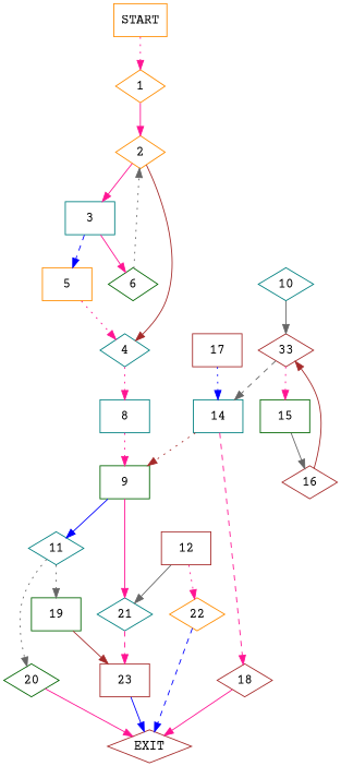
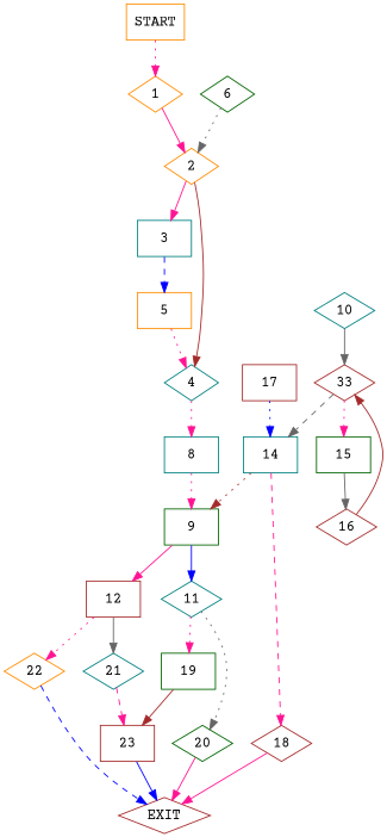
  digraph {
    fontname="Courier Prime"
    node [color=brown fontname="Courier Prime" shape=diamond]
    edge [color=deeppink fontname="Courier Prime" style=solid]
    n1 [color=darkorange label=START shape=box]
    1 [color=darkorange]
    2 [color=darkorange]
    n4 [label=EXIT]
    3 [color=teal shape=box]
    4 [color=teal]
    5 [color=darkorange shape=box]
    6 [color=darkgreen]
    8 [color=teal shape=box]
    9 [color=darkgreen shape=box]
    11 [color=teal]
    12 [shape=box]
    n13 [label=33]
    10 [color=teal]
    19 [color=darkgreen shape=box]
    20 [color=darkgreen]
    21 [color=teal]
    22 [color=darkorange]
    14 [color=teal shape=box]
    15 [color=darkgreen shape=box]
    23 [shape=box]
    18
    16
    17 [shape=box]
    n1 -> 1 [style=dotted]
    1 -> 2
    2 -> 3
    2 -> 4 [color=brown]
    3 -> 5 [color=blue style=dashed]
-   3 -> 6
    4 -> 8 [style=dotted]
    5 -> 4 [style=dotted]
    6 -> 2 [color=gray40 style=dotted]
    8 -> 9 [style=dotted]
    9 -> 11 [color=blue]
-   9 -> 21
-   11 -> 19 [color=gray40 style=dotted]
+   9 -> 12
+   11 -> 19 [style=dotted]
    11 -> 20 [color=gray40 style=dotted]
    12 -> 21 [color=gray40]
    12 -> 22 [style=dotted]
    n13 -> 14 [color=gray40 style=dashed]
    n13 -> 15 [style=dotted]
    10 -> n13 [color=gray40]
    19 -> 23 [color=brown]
    20 -> n4
    21 -> 23 [style=dashed]
    22 -> n4 [color=blue style=dashed]
    14 -> 9 [color=brown style=dotted]
    14 -> 18 [style=dashed]
    15 -> 16 [color=gray40]
    23 -> n4 [color=blue]
    18 -> n4
    16 -> n13 [color=brown]
    17 -> 14 [color=blue style=dotted]
  }
